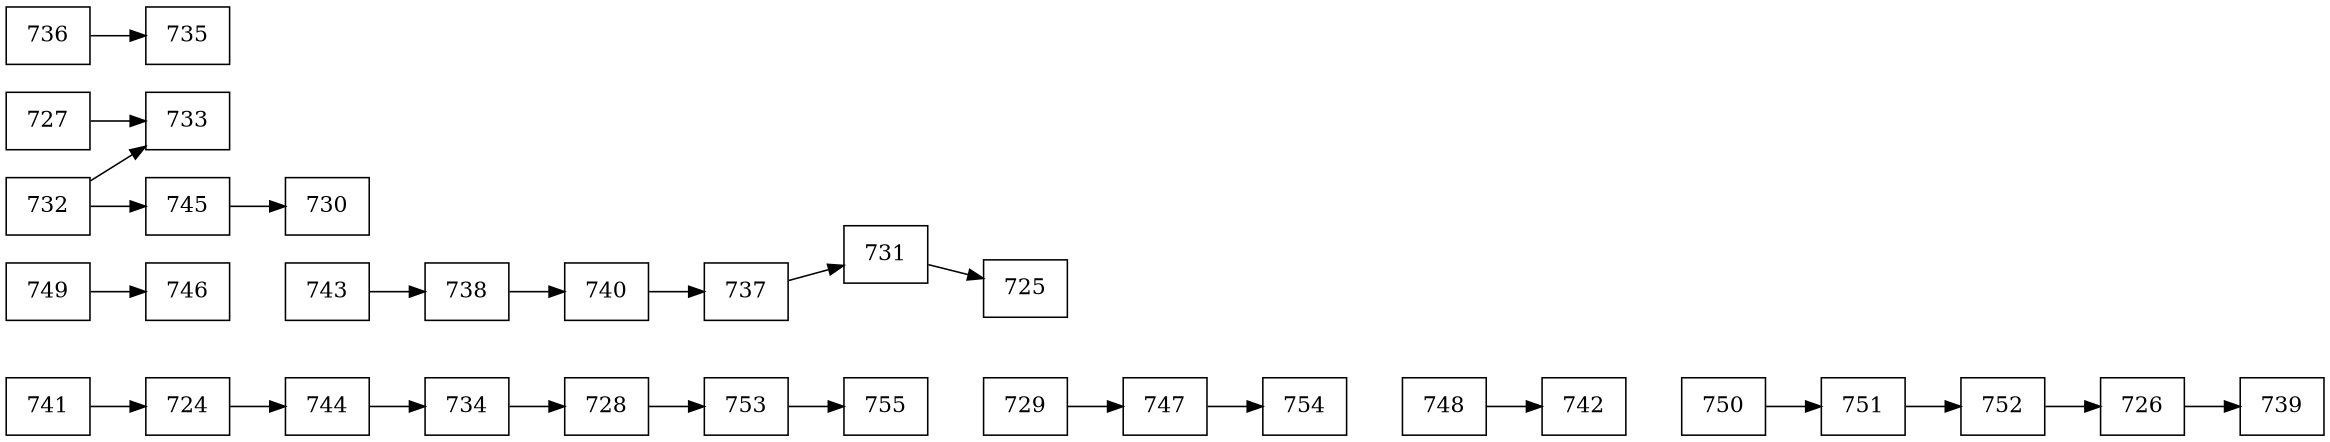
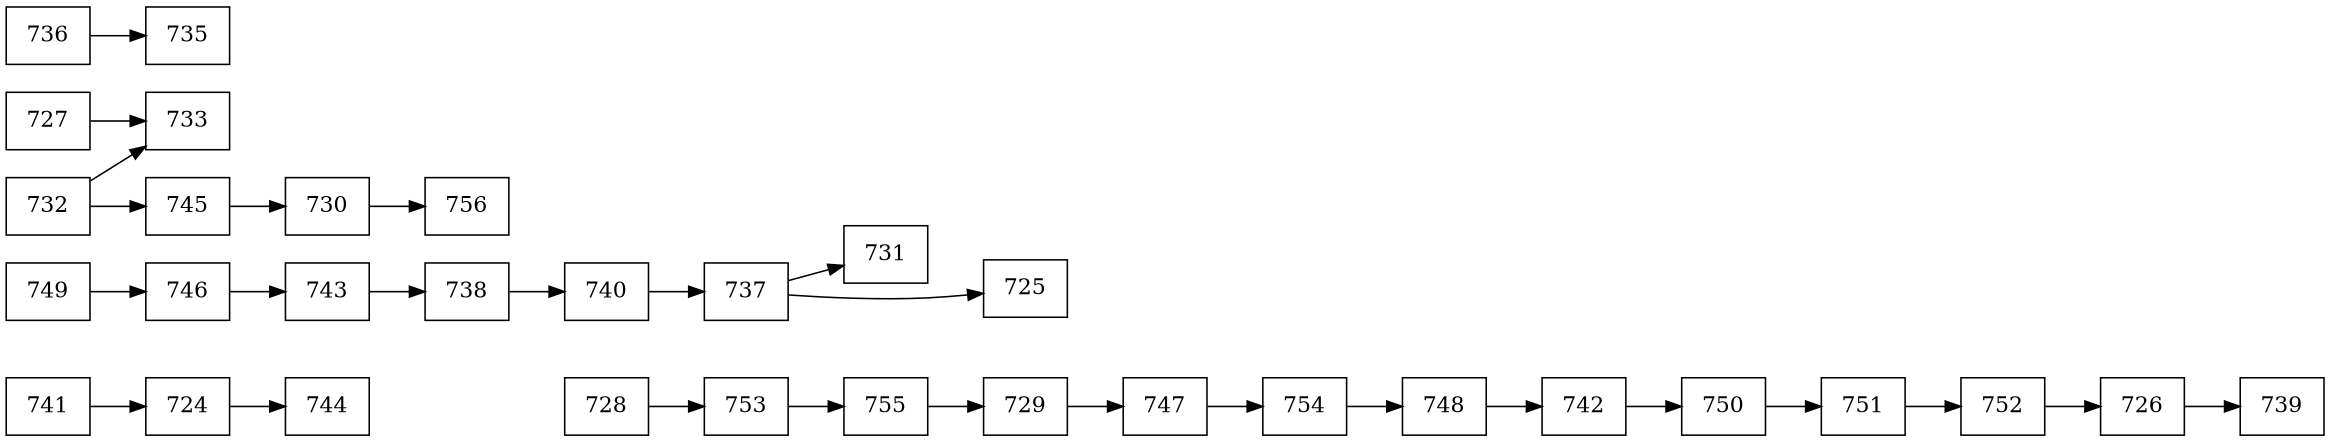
  digraph {
    rankdir=LR
    node [shape=record]
    n1 [label="{741}"]
    n2 [label="{724}"]
    n3 [label="{744}"]
-   n4 [label="{734}"]
    n5 [label="{728}"]
    n6 [label="{753}"]
    n7 [label="{755}"]
    n8 [label="{729}"]
    n9 [label="{747}"]
    n10 [label="{754}"]
    n11 [label="{748}"]
    n12 [label="{742}"]
    n13 [label="{750}"]
    n14 [label="{751}"]
    n15 [label="{752}"]
    n16 [label="{726}"]
    n17 [label="{739}"]
    n18 [label="{749}"]
    n19 [label="{746}"]
    n20 [label="{743}"]
    n21 [label="{738}"]
    n22 [label="{740}"]
    n23 [label="{737}"]
    n24 [label="{731}"]
    n25 [label="{725}"]
    n26 [label="{727}"]
    n27 [label="{733}"]
    n28 [label="{732}"]
    n29 [label="{745}"]
    n30 [label="{730}"]
+   n31 [label="{756}"]
    n32 [label="{736}"]
    n33 [label="{735}"]
    n1 -> n2
    n2 -> n3
-   n3 -> n4
-   n4 -> n5
    n5 -> n6
    n6 -> n7
+   n7 -> n8
    n8 -> n9
    n9 -> n10
+   n10 -> n11
    n11 -> n12
+   n12 -> n13
    n13 -> n14
    n14 -> n15
    n15 -> n16
    n16 -> n17
    n18 -> n19
+   n19 -> n20
    n20 -> n21
    n21 -> n22
    n22 -> n23
    n23 -> n24
-   n24 -> n25
+   n23 -> n25
    n26 -> n27
    n28 -> n27
    n28 -> n29
    n29 -> n30
+   n30 -> n31
    n32 -> n33
  }
